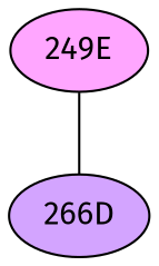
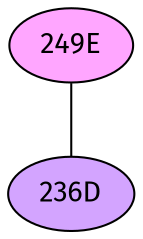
  graph {
    fontname="Fira Sans"
    node [style=radial fontname="Fira Sans"]
    "249E" [fillcolor="#FFA6FF"]
-   "236D" [fillcolor="#D3A4FF" label="266D"]
+   "236D" [fillcolor="#D3A4FF"]
    "249E" -- "236D" [penwidth=1 fontname="Fira Sans"]
  }
